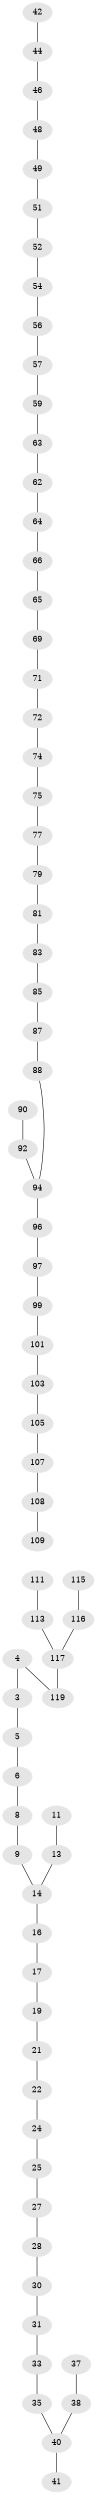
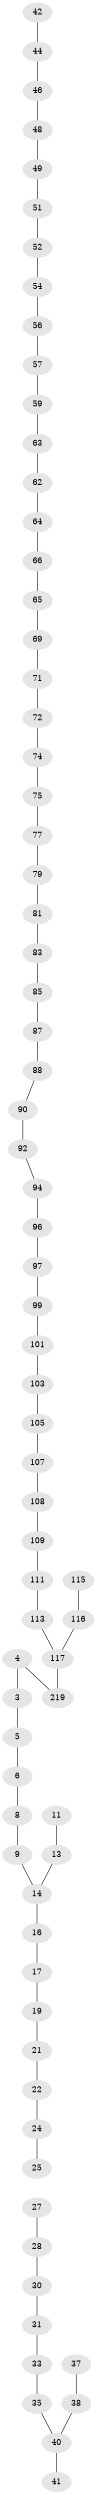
  graph {
    node [color=gray90 style=filled]
    n1 [label=4 super="+2"]
    3 [super="+4"]
-   119 [super="+120"]
+   119 [super="+120" label=219]
    5
    6 [super="+7"]
    8
    9 [super="+10"]
    14 [super="+15"]
    11 [super="+12"]
    13
    16
    17 [super="+18"]
    19 [super="+20"]
    21
    22 [super="+23"]
    24
    25 [super="+26"]
    27
    28 [super="+29"]
    30
    31 [super="+32"]
    33 [super="+34"]
    35 [super="+36"]
    40
    38 [super="+39"]
    37
    41
    42 [super="+43"]
    44 [super="+45"]
    46 [super="+47"]
    48
    49 [super="+50"]
    51
    52 [super="+53"]
    54 [super="+55"]
    56
    57 [super="+58"]
    59 [super="+60"]
    n39 [label=63]
    62 [super="+63"]
    64 [super="+65"]
    66 [super="+67"]
    n43 [label=65]
    69 [super="+70"]
    71
    72 [super="+73"]
    74
    75 [super="+76"]
    77 [super="+78"]
    79 [super="+80"]
    81 [super="+82"]
    83 [super="+84"]
    85 [super="+86"]
    87
    88 [super="+89"]
    90 [super="+91"]
    92 [super="+93"]
    94 [super="+95"]
    96
    97 [super="+98"]
    99 [super="+100"]
    101 [super="+102"]
    103 [super="+104"]
    105 [super="+106"]
    107
    108
    109 [super="+110"]
    111 [super="+112"]
    113 [super="+114"]
    117 [super="+118"]
    115
    116
    n1 -- 3
    n1 -- 119
    3 -- 5
    5 -- 6
    6 -- 8
    8 -- 9
    9 -- 14
    14 -- 16
    11 -- 13
    13 -- 14
    16 -- 17
    17 -- 19
    19 -- 21
    21 -- 22
    22 -- 24
    24 -- 25
-   25 -- 27
    27 -- 28
    28 -- 30
    30 -- 31
    31 -- 33
    33 -- 35
    35 -- 40
    40 -- 41
    38 -- 40
    37 -- 38
    42 -- 44
    44 -- 46
    46 -- 48
    48 -- 49
    49 -- 51
    51 -- 52
    52 -- 54
    54 -- 56
    56 -- 57
    57 -- 59
    59 -- n39
    n39 -- 62
    62 -- 64
    64 -- 66
    66 -- n43
    n43 -- 69
    69 -- 71
    71 -- 72
    72 -- 74
    74 -- 75
    75 -- 77
    77 -- 79
    79 -- 81
    81 -- 83
    83 -- 85
    85 -- 87
    87 -- 88
-   88 -- 94
+   88 -- 90
    90 -- 92
    92 -- 94
    94 -- 96
    96 -- 97
    97 -- 99
    99 -- 101
    101 -- 103
    103 -- 105
    105 -- 107
    107 -- 108
    108 -- 109
+   109 -- 111
    111 -- 113
    113 -- 117
    117 -- 119
    115 -- 116
    116 -- 117
  }
